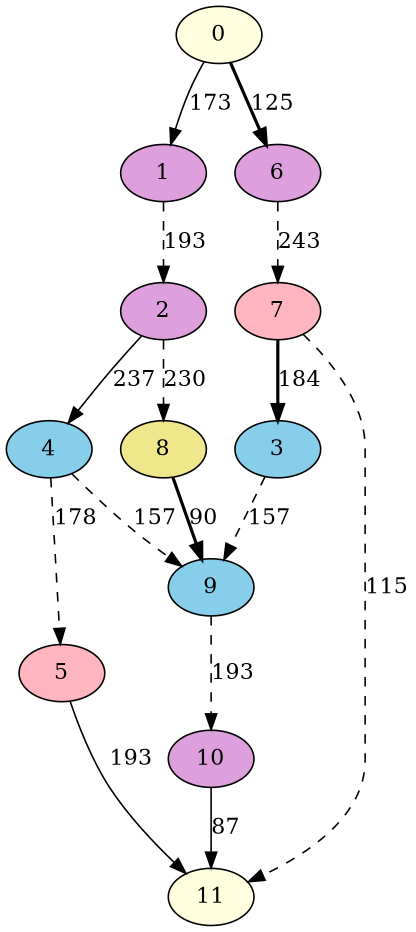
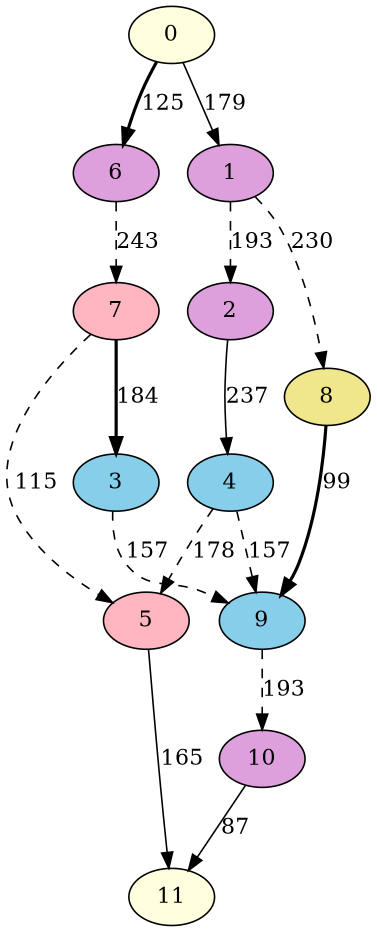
  digraph {
    node [fillcolor=plum style=filled]
    edge [style=dashed]
    0 [fillcolor=lightyellow]
    1
    6
    2
    7 [fillcolor=lightpink]
    4 [fillcolor=skyblue]
    8 [fillcolor=khaki]
    3 [fillcolor=skyblue]
    11 [fillcolor=lightyellow]
    9 [fillcolor=skyblue]
    5 [fillcolor=lightpink]
    10
-   0 -> 1 [label=173 style=solid]
+   0 -> 1 [label=179 style=solid]
    0 -> 6 [label=125 style=bold]
    1 -> 2 [label=193]
    6 -> 7 [label=243]
    2 -> 4 [label=237 style=solid]
-   2 -> 8 [label=230]
+   1 -> 8 [label=230]
    7 -> 3 [label=184 style=bold]
-   7 -> 11 [label=115]
+   7 -> 5 [label=115]
    4 -> 9 [label=157]
    4 -> 5 [label=178]
-   8 -> 9 [label=90 style=bold]
+   8 -> 9 [label=99 style=bold]
    3 -> 9 [label=157]
    9 -> 10 [label=193]
-   5 -> 11 [label=193 style=solid]
+   5 -> 11 [label=165 style=solid]
    10 -> 11 [label=87 style=solid]
  }
